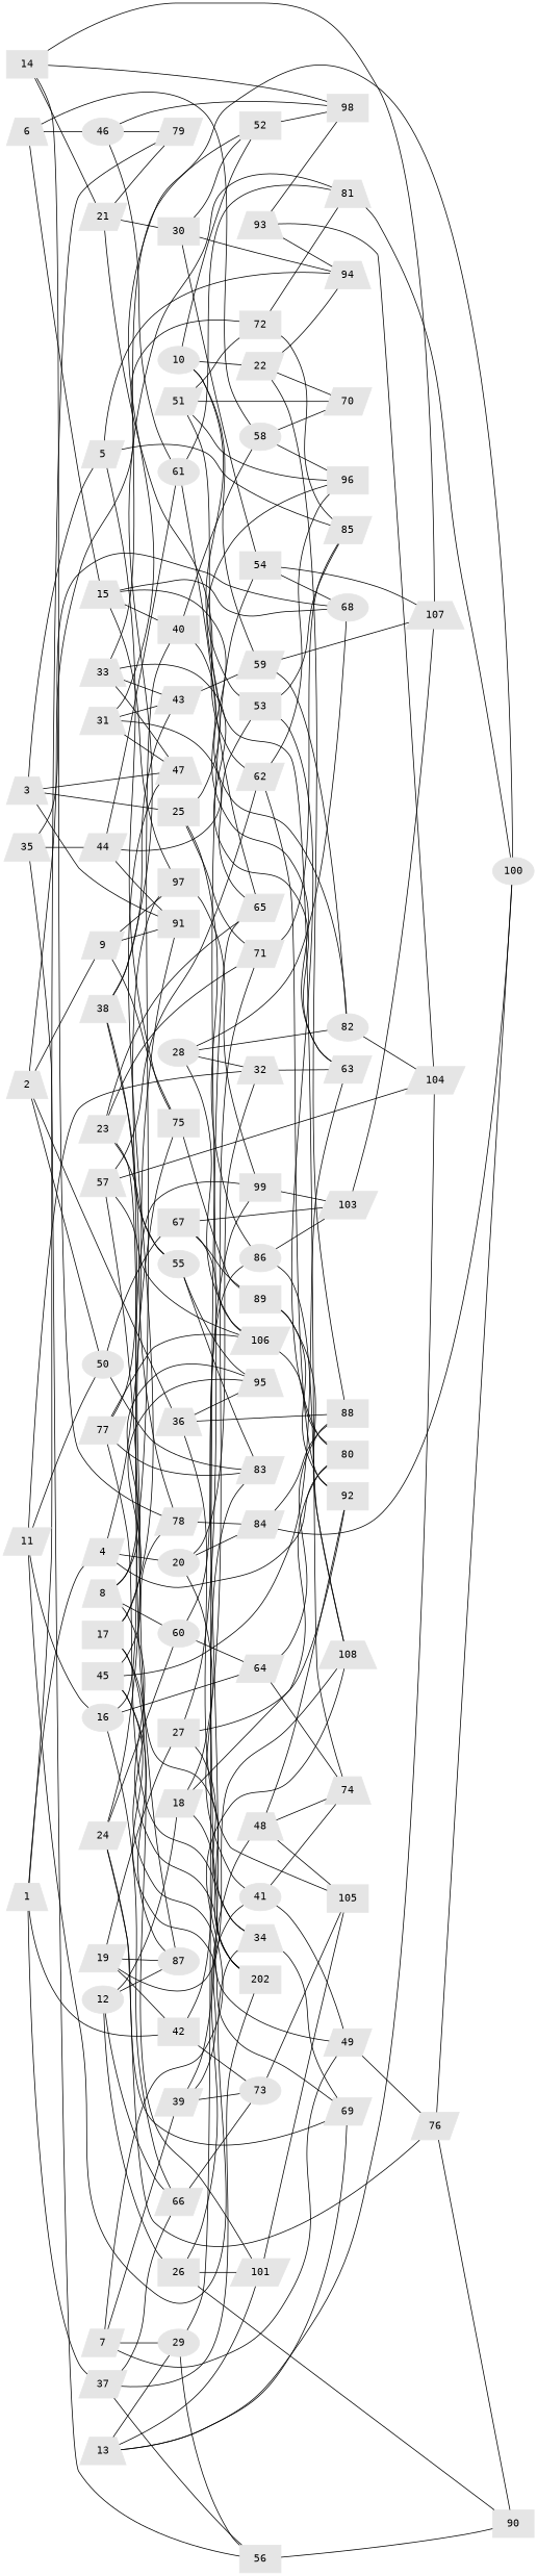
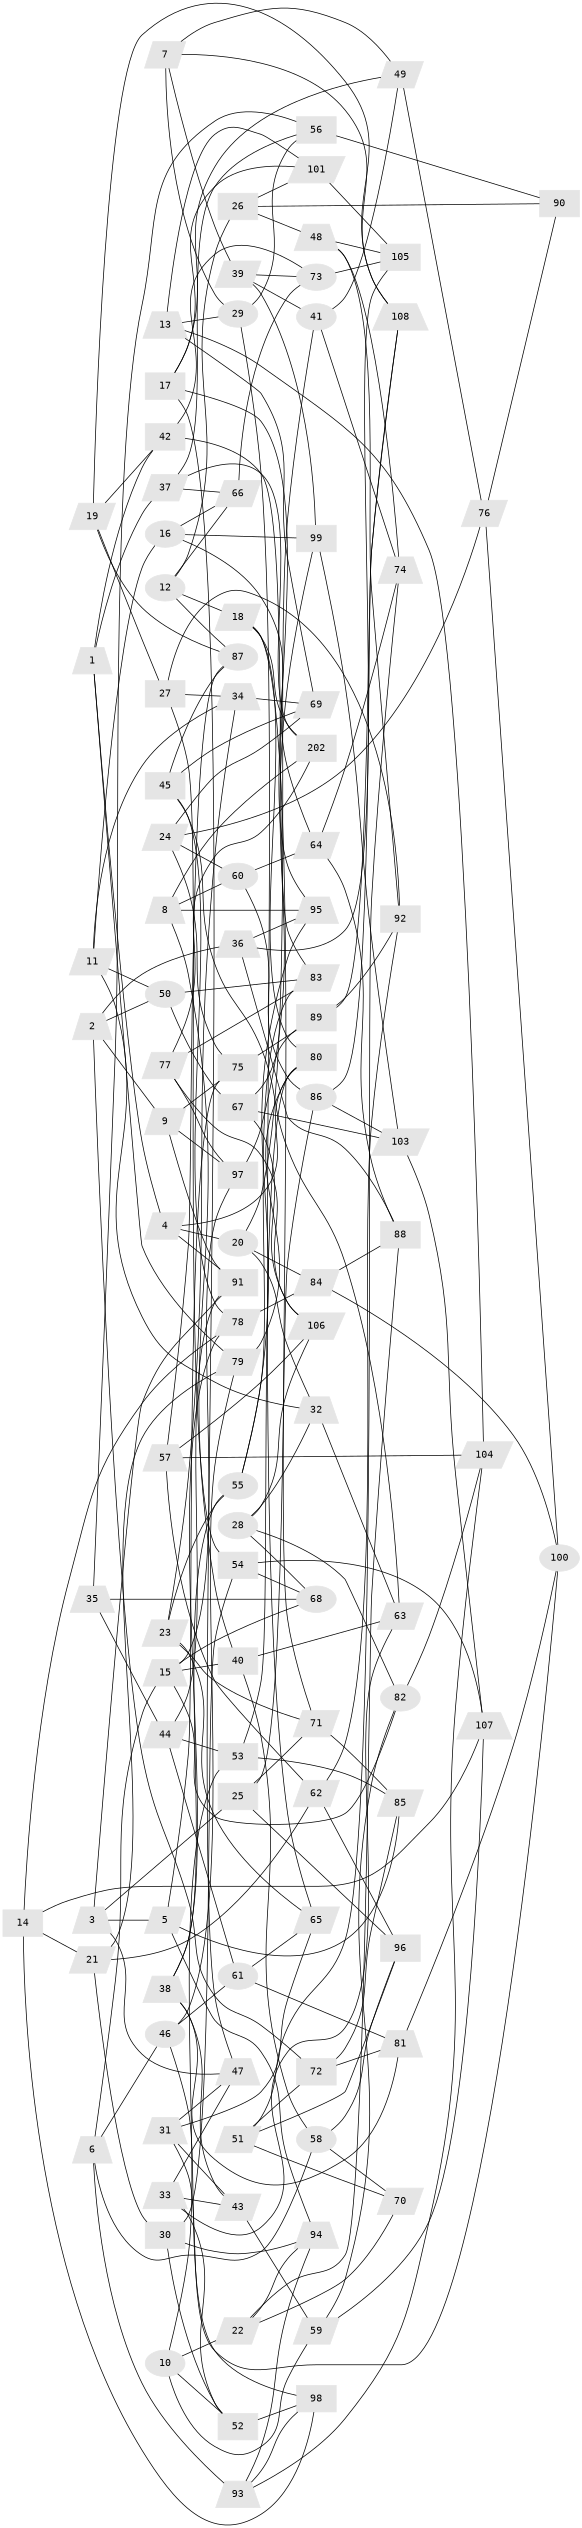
  graph {
    fontname="DejaVu Sans Mono"
    rankdir=LR
    node [color=gray90 fontname="DejaVu Sans Mono" shape=parallelogram style=filled]
    edge [fontname="DejaVu Sans Mono"]
    1 [shape=trapezium]
    4
    37
    42 [shape=box]
    79
    91 [shape=box]
    20 [shape=ellipse]
    80 [shape=box]
    n9 [label=202 shape=box]
    66
    56 [shape=box]
    73 [shape=ellipse]
    83
    2 [shape=trapezium]
    9
    36 [shape=trapezium]
    50 [shape=ellipse]
    72 [shape=box]
    75 [shape=box]
    97 [shape=box]
    95 [shape=trapezium]
    88 [shape=box]
    105 [shape=box]
    67 [shape=box]
    85
    81 [shape=trapezium]
    3 [shape=trapezium]
    5
    25 [shape=box]
    47 [shape=trapezium]
    94 [shape=trapezium]
    71
    86 [shape=ellipse]
    96 [shape=box]
    32 [shape=trapezium]
    41 [shape=ellipse]
    84
    89 [shape=box]
    6 [shape=trapezium]
    15 [shape=trapezium]
    46 [shape=ellipse]
    58 [shape=ellipse]
    93 [shape=trapezium]
    40 [shape=box]
    68 [shape=ellipse]
    82 [shape=ellipse]
    98 [shape=box]
    61 [shape=ellipse]
    70
    104
    29 [shape=ellipse]
    7
    39
    49
    108 [shape=trapezium]
    65
    99 [shape=box]
    76
    8 [shape=trapezium]
    60 [shape=ellipse]
    63
    64
    10 [shape=ellipse]
    22
    52 [shape=box]
    53 [shape=box]
    59
    107 [shape=trapezium]
    11
    16 [shape=ellipse]
    34 [shape=trapezium]
    69
    12 [shape=ellipse]
    18
    26 [shape=box]
    87 [shape=ellipse]
    101
    48 [shape=trapezium]
    90 [shape=box]
    13 [shape=trapezium]
    14 [shape=box]
    21
    78
    30 [shape=box]
    62
    74 [shape=trapezium]
    103
    17 [shape=box]
    19
    27 [shape=box]
    54 [shape=box]
    92 [shape=box]
    100 [shape=ellipse]
    23
    55 [shape=ellipse]
    24
    28 [shape=ellipse]
    106
    31 [shape=trapezium]
    43
    33 [shape=trapezium]
    35 [shape=trapezium]
    44
    38 [shape=trapezium]
    45 [shape=box]
    51
    57 [shape=trapezium]
    77
    1 -- 4
    1 -- 37
    1 -- 42
    1 -- 79
    4 -- 91
    4 -- 20
    4 -- 80
    37 -- n9
    37 -- 66
    37 -- 56
    42 -- 73
    42 -- 83
-   106 -- 80
+   79 -- 80
    20 -- 32
    20 -- 41
    20 -- 84
    66 -- 73
    56 -- 90
    73 -- 105
    2 -- 9
    2 -- 36
    2 -- 50
    2 -- 72
    9 -- 91
    9 -- 75
    9 -- 97
    36 -- 95
    36 -- 88
    36 -- 105
    50 -- 83
    50 -- 67
    72 -- 85
    72 -- 81
    75 -- 89
    97 -- 99
    67 -- 89
    67 -- 103
    67 -- 106
    81 -- 100
    3 -- 91
    3 -- 5
    3 -- 25
    3 -- 47
    5 -- 75
    5 -- 85
    5 -- 94
    25 -- 71
    25 -- 86
    25 -- 96
    71 -- 85
    86 -- 108
    86 -- 103
    32 -- 63
    41 -- 49
    41 -- 74
    84 -- 88
    84 -- 100
    89 -- 108
    89 -- 92
    6 -- 15
    6 -- 46
    6 -- 58
+   6 -- 93
    15 -- 97
    15 -- 40
    15 -- 68
    15 -- 82
    46 -- 79
    46 -- 98
    46 -- 61
    58 -- 96
    58 -- 70
    93 -- 94
    93 -- 98
    93 -- 104
    40 -- 58
    40 -- 63
    82 -- 104
    61 -- 81
    61 -- 65
    29 -- 56
    29 -- 65
    7 -- 29
    7 -- 39
    7 -- 49
    7 -- 108
    39 -- 73
    39 -- 41
    39 -- 99
    49 -- 76
    99 -- 103
    76 -- 90
    76 -- 100
    8 -- n9
    8 -- 95
    8 -- 40
    8 -- 60
    60 -- 86
    60 -- 64
    64 -- 88
    64 -- 74
    10 -- 22
    10 -- 52
    10 -- 53
    10 -- 59
    22 -- 88
    22 -- 94
    22 -- 70
    52 -- 98
    53 -- 80
    53 -- 85
    59 -- 82
    59 -- 107
    11 -- 50
    11 -- 32
    11 -- 16
    11 -- 34
    16 -- 66
    16 -- 99
    16 -- 64
    34 -- 69
    12 -- 66
    12 -- 18
    12 -- 26
    12 -- 87
    18 -- 80
    18 -- n9
    18 -- 71
    26 -- 101
    26 -- 48
    26 -- 90
    101 -- 105
    48 -- 105
    48 -- 74
    48 -- 92
    13 -- 104
    13 -- 29
    13 -- 69
    13 -- 101
    14 -- 98
    14 -- 107
    14 -- 21
    14 -- 78
    21 -- 79
    21 -- 30
    21 -- 62
    78 -- 84
    30 -- 94
    30 -- 52
    30 -- 54
    62 -- 96
    62 -- 92
    103 -- 107
    17 -- 95
    17 -- 47
    17 -- 49
    17 -- 101
    19 -- 42
    19 -- 108
    19 -- 87
    19 -- 27
    27 -- 34
    27 -- 54
    27 -- 92
    54 -- 68
    54 -- 107
    23 -- 71
    23 -- 65
    23 -- 34
    23 -- 55
    55 -- 83
    55 -- 95
    24 -- 75
    24 -- 76
    24 -- 60
    24 -- 69
    28 -- 32
    28 -- 68
    28 -- 82
    28 -- 106
    31 -- 47
    31 -- 65
    31 -- 100
    31 -- 43
    43 -- 59
    33 -- 47
    33 -- 63
    33 -- 52
    33 -- 43
    35 -- 56
    35 -- 68
    35 -- 44
    44 -- 91
    44 -- 61
    44 -- 53
    38 -- 81
    38 -- 78
    38 -- 55
    38 -- 43
    45 -- 63
    45 -- 69
    45 -- 87
    45 -- 78
    51 -- 72
    51 -- 96
    51 -- 70
    51 -- 74
    57 -- 104
    57 -- 87
    57 -- 62
    57 -- 106
    77 -- n9
    77 -- 83
    77 -- 97
    77 -- 106
  }
